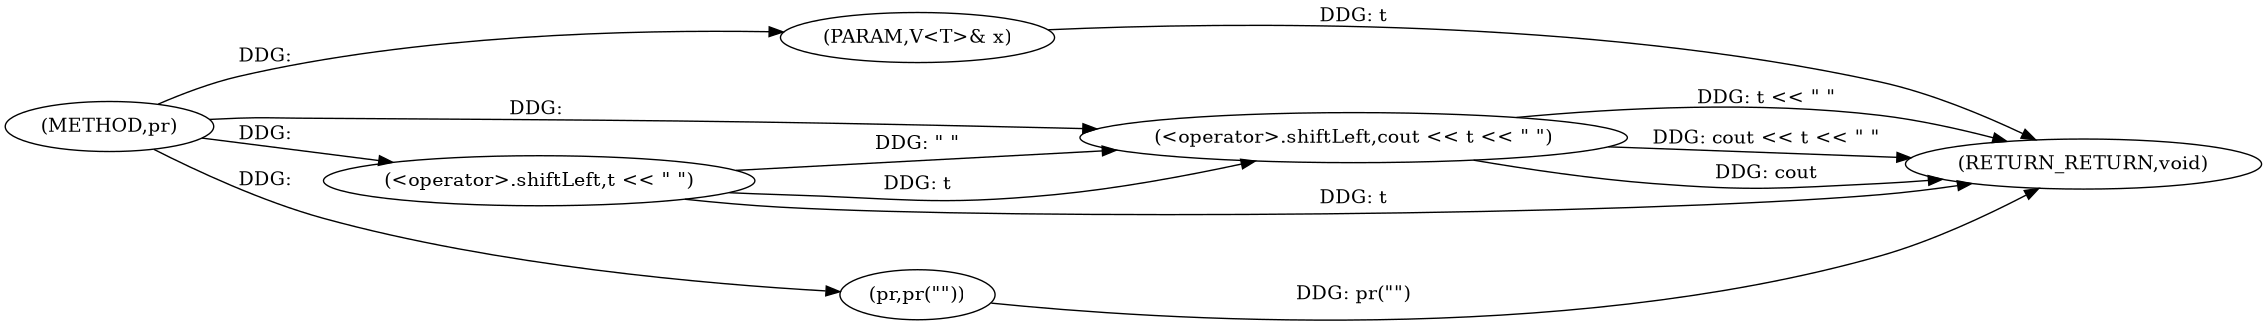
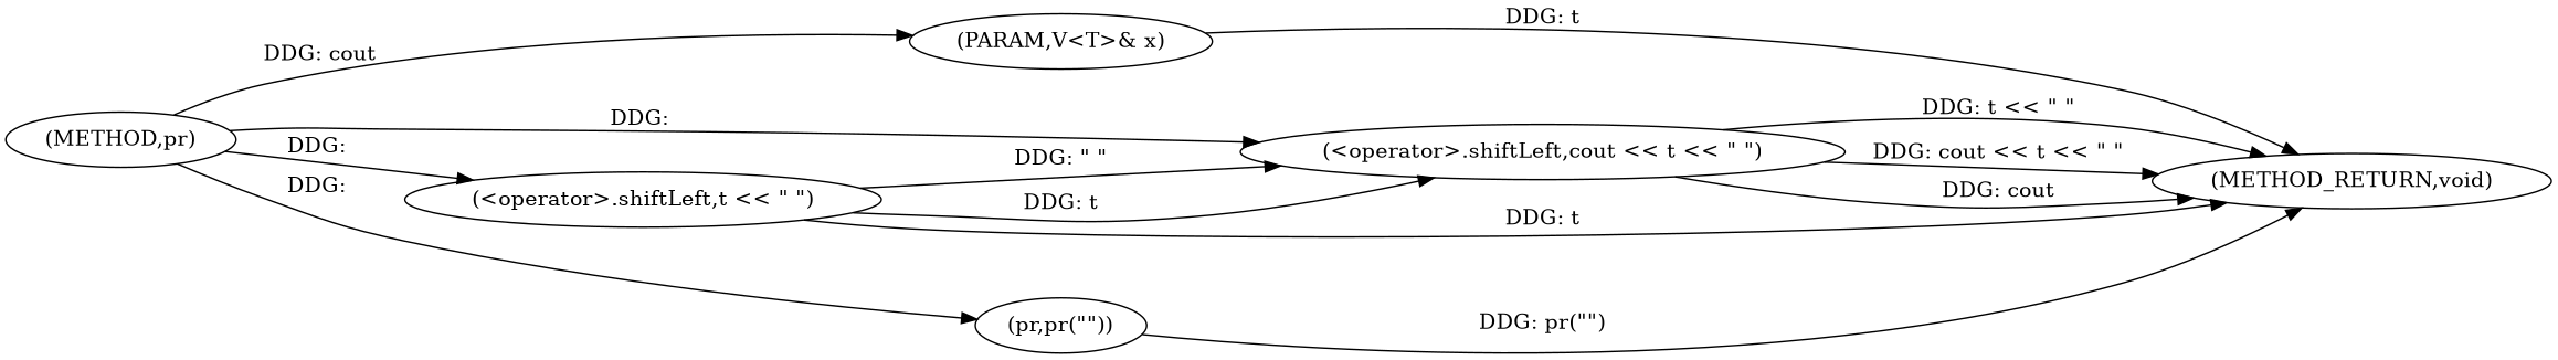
  digraph {
    rankdir=LR
    n1 [label="(METHOD,pr)"]
    n2 [label="(PARAM,V<T>& x)"]
    n3 [label="(<operator>.shiftLeft,cout << t << \" \")"]
    n4 [label="(pr,pr(\"\"))"]
    n5 [label="(<operator>.shiftLeft,t << \" \")"]
-   n6 [label="(RETURN_RETURN,void)"]
-   n1 -> n2 [label="DDG: "]
+   n6 [label="(METHOD_RETURN,void)"]
+   n1 -> n2 [label="DDG: cout"]
    n1 -> n3 [label="DDG: "]
    n1 -> n4 [label="DDG: "]
    n1 -> n5 [label="DDG: "]
    n2 -> n6 [label="DDG: t"]
    n3 -> n6 [label="DDG: t << \" \""]
    n3 -> n6 [label="DDG: cout << t << \" \""]
    n3 -> n6 [label="DDG: cout"]
    n4 -> n6 [label="DDG: pr(\"\")"]
    n5 -> n3 [label="DDG: \" \""]
    n5 -> n3 [label="DDG: t"]
    n5 -> n6 [label="DDG: t"]
  }
